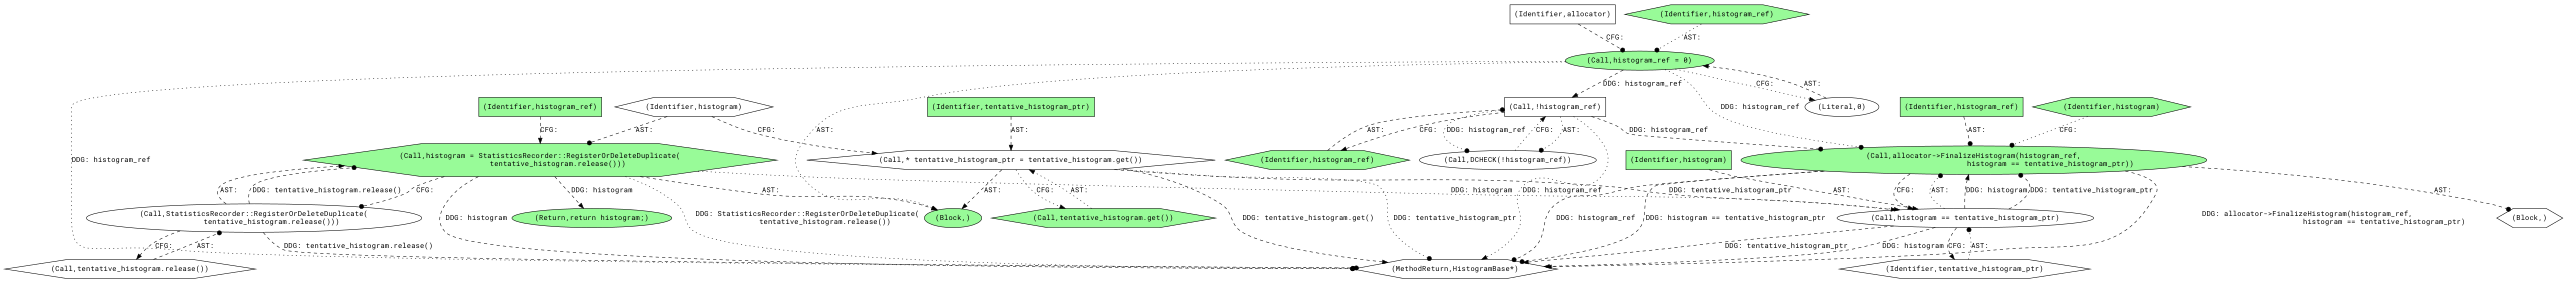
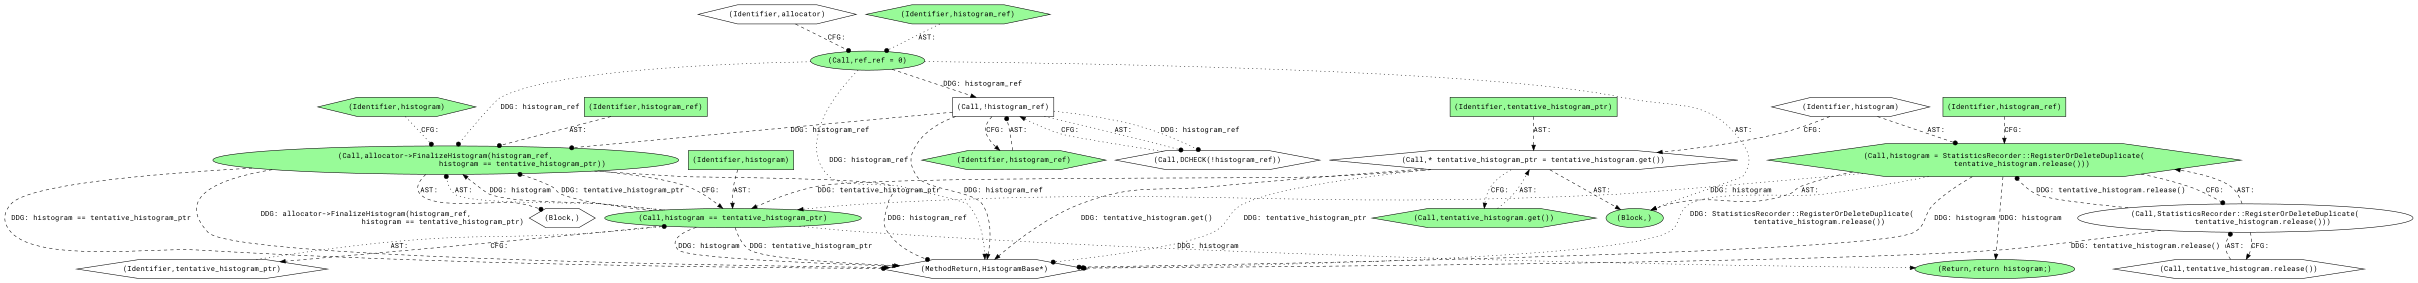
  digraph {
    fontname="Roboto Mono"
    node [fillcolor=palegreen fontname="Roboto Mono" shape=hexagon style=filled]
    edge [arrowhead=normal fontname="Roboto Mono" style=dashed]
    n1 [label="(Call,allocator->FinalizeHistogram(histogram_ref,\n                                   histogram == tentative_histogram_ptr))" shape=ellipse]
-   n2 [fillcolor=white label="(Call,histogram == tentative_histogram_ptr)" shape=ellipse]
+   n2 [label="(Call,histogram == tentative_histogram_ptr)" shape=ellipse]
    n3 [fillcolor=white label="(MethodReturn,HistogramBase*)"]
    n4 [fillcolor=white label="(Block,)"]
    n5 [label="(Return,return histogram;)" shape=ellipse]
    n6 [fillcolor=white label="(Identifier,tentative_histogram_ptr)"]
-   n7 [label="(Call,histogram_ref = 0)" shape=ellipse]
+   n7 [label="(Call,ref_ref = 0)" shape=ellipse]
    n8 [fillcolor=white label="(Call,!histogram_ref)" shape=box]
    n9 [label="(Block,)" shape=ellipse]
-   n10 [fillcolor=white label="(Literal,0)" shape=ellipse]
    n11 [label="(Identifier,histogram_ref)"]
-   n12 [fillcolor=white label="(Call,DCHECK(!histogram_ref))" shape=ellipse]
+   n12 [fillcolor=white label="(Call,DCHECK(!histogram_ref))"]
    n13 [label="(Call,histogram = StatisticsRecorder::RegisterOrDeleteDuplicate(\n        tentative_histogram.release()))"]
    n14 [fillcolor=white label="(Call,StatisticsRecorder::RegisterOrDeleteDuplicate(\n        tentative_histogram.release()))" shape=ellipse]
    n15 [fillcolor=white label="(Call,tentative_histogram.release())"]
    n16 [fillcolor=white label="(Call,* tentative_histogram_ptr = tentative_histogram.get())"]
    n17 [label="(Call,tentative_histogram.get())"]
    n18 [fillcolor=white label="(Identifier,histogram)"]
    n19 [label="(Identifier,histogram)" shape=box]
    n20 [label="(Identifier,histogram_ref)" shape=box]
-   n21 [fillcolor=white label="(Identifier,allocator)" shape=box]
+   n21 [fillcolor=white label="(Identifier,allocator)"]
    n22 [label="(Identifier,tentative_histogram_ptr)" shape=box]
    n23 [label="(Identifier,histogram_ref)"]
    n24 [label="(Identifier,histogram_ref)" shape=box]
    n25 [label="(Identifier,histogram)"]
    n1 -> n2 [label="CFG: "]
    n1 -> n3 [arrowhead=dot label="DDG: histogram_ref"]
    n1 -> n3 [arrowhead=dot label="DDG: histogram == tentative_histogram_ptr"]
    n1 -> n3 [label="DDG: allocator->FinalizeHistogram(histogram_ref,\n                                   histogram == tentative_histogram_ptr)"]
    n1 -> n4 [arrowhead=dot label="AST: "]
    n2 -> n1 [arrowhead=dot label="AST: " style=dotted]
    n2 -> n1 [label="DDG: histogram"]
    n2 -> n1 [arrowhead=dot label="DDG: tentative_histogram_ptr"]
    n2 -> n3 [label="DDG: tentative_histogram_ptr"]
    n2 -> n3 [label="DDG: histogram"]
+   n2 -> n5 [label="DDG: histogram" style=dotted]
    n2 -> n6 [label="CFG: "]
    n6 -> n2 [arrowhead=dot label="AST: " style=dotted]
    n7 -> n1 [arrowhead=dot label="DDG: histogram_ref" style=dotted]
    n7 -> n3 [label="DDG: histogram_ref" style=dotted]
    n7 -> n8 [label="DDG: histogram_ref"]
    n7 -> n9 [label="AST: " style=dotted]
-   n7 -> n10 [label="CFG: " style=dotted]
    n8 -> n1 [arrowhead=dot label="DDG: histogram_ref"]
-   n8 -> n3 [label="DDG: histogram_ref" style=dotted]
+   n8 -> n3 [label="DDG: histogram_ref"]
    n8 -> n11 [label="CFG: "]
    n8 -> n12 [arrowhead=dot label="AST: " style=dotted]
    n8 -> n12 [arrowhead=dot label="DDG: histogram_ref" style=dotted]
-   n10 -> n7 [label="AST: "]
    n11 -> n8 [arrowhead=dot label="AST: "]
    n12 -> n8 [label="CFG: " style=dotted]
    n13 -> n2 [label="DDG: histogram" style=dotted]
    n13 -> n3 [arrowhead=dot label="DDG: StatisticsRecorder::RegisterOrDeleteDuplicate(\n        tentative_histogram.release())" style=dotted]
    n13 -> n3 [arrowhead=dot label="DDG: histogram"]
    n13 -> n5 [label="DDG: histogram"]
    n13 -> n9 [label="AST: "]
    n13 -> n14 [arrowhead=dot label="CFG: "]
    n14 -> n3 [arrowhead=dot label="DDG: tentative_histogram.release()"]
    n14 -> n13 [label="AST: "]
    n14 -> n13 [arrowhead=dot label="DDG: tentative_histogram.release()"]
    n14 -> n15 [label="CFG: "]
    n15 -> n14 [arrowhead=dot label="AST: "]
    n16 -> n2 [label="DDG: tentative_histogram_ptr"]
    n16 -> n3 [label="DDG: tentative_histogram.get()"]
    n16 -> n3 [arrowhead=dot label="DDG: tentative_histogram_ptr" style=dotted]
    n16 -> n9 [label="AST: "]
    n16 -> n17 [label="CFG: " style=dotted]
    n17 -> n16 [label="AST: " style=dotted]
    n18 -> n13 [arrowhead=dot label="AST: "]
    n18 -> n16 [label="CFG: "]
    n19 -> n2 [label="AST: "]
    n20 -> n13 [label="CFG: "]
    n21 -> n7 [arrowhead=dot label="CFG: "]
    n22 -> n16 [label="AST: "]
    n23 -> n7 [arrowhead=dot label="AST: " style=dotted]
    n24 -> n1 [arrowhead=dot label="AST: "]
    n25 -> n1 [arrowhead=dot label="CFG: " style=dotted]
  }
